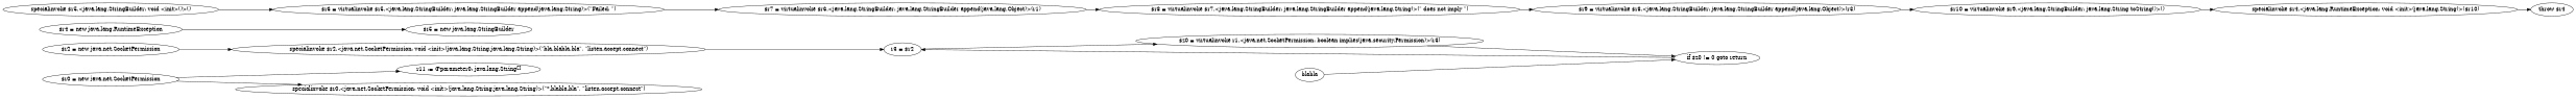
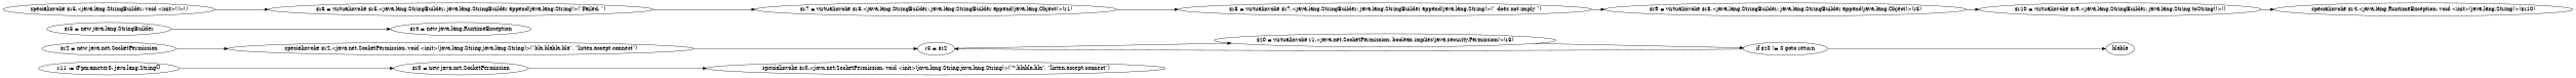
  digraph {
    rankdir=LR
    "r11 := @parameter0: java.lang.String[]"
    "$r0 = new java.net.SocketPermission"
    "specialinvoke $r0.<java.net.SocketPermission: void <init>(java.lang.String,java.lang.String)>(\"*.blabla.bla\", \"listen,accept,connect\")"
    "$r2 = new java.net.SocketPermission"
    "specialinvoke $r2.<java.net.SocketPermission: void <init>(java.lang.String,java.lang.String)>(\"bla.blabla.bla\", \"listen,accept,connect\")"
    "r3 = $r2"
    "$z0 = virtualinvoke r1.<java.net.SocketPermission: boolean implies(java.security.Permission)>(r3)"
    "if $z0 != 0 goto return"
    n9 [label=blabla]
    "$r4 = new java.lang.RuntimeException"
    "$r5 = new java.lang.StringBuilder"
    "specialinvoke $r5.<java.lang.StringBuilder: void <init>()>()"
    "$r6 = virtualinvoke $r5.<java.lang.StringBuilder: java.lang.StringBuilder append(java.lang.String)>(\"Failed: \")"
    "$r7 = virtualinvoke $r6.<java.lang.StringBuilder: java.lang.StringBuilder append(java.lang.Object)>(r1)"
    "$r8 = virtualinvoke $r7.<java.lang.StringBuilder: java.lang.StringBuilder append(java.lang.String)>(\" does not imply \")"
    "$r9 = virtualinvoke $r8.<java.lang.StringBuilder: java.lang.StringBuilder append(java.lang.Object)>(r3)"
    "$r10 = virtualinvoke $r9.<java.lang.StringBuilder: java.lang.String toString()>()"
    "specialinvoke $r4.<java.lang.RuntimeException: void <init>(java.lang.String)>($r10)"
-   "throw $r4"
-   "$r0 = new java.net.SocketPermission" -> "r11 := @parameter0: java.lang.String[]"
+   "r11 := @parameter0: java.lang.String[]" -> "$r0 = new java.net.SocketPermission"
    "$r0 = new java.net.SocketPermission" -> "specialinvoke $r0.<java.net.SocketPermission: void <init>(java.lang.String,java.lang.String)>(\"*.blabla.bla\", \"listen,accept,connect\")"
    "$r2 = new java.net.SocketPermission" -> "specialinvoke $r2.<java.net.SocketPermission: void <init>(java.lang.String,java.lang.String)>(\"bla.blabla.bla\", \"listen,accept,connect\")"
    "specialinvoke $r2.<java.net.SocketPermission: void <init>(java.lang.String,java.lang.String)>(\"bla.blabla.bla\", \"listen,accept,connect\")" -> "r3 = $r2"
    "r3 = $r2" -> "$z0 = virtualinvoke r1.<java.net.SocketPermission: boolean implies(java.security.Permission)>(r3)"
    "$z0 = virtualinvoke r1.<java.net.SocketPermission: boolean implies(java.security.Permission)>(r3)" -> "if $z0 != 0 goto return"
    "if $z0 != 0 goto return" -> "r3 = $r2"
-   n9 -> "if $z0 != 0 goto return"
-   "$r4 = new java.lang.RuntimeException" -> "$r5 = new java.lang.StringBuilder"
+   "if $z0 != 0 goto return" -> n9
+   "$r5 = new java.lang.StringBuilder" -> "$r4 = new java.lang.RuntimeException"
    "specialinvoke $r5.<java.lang.StringBuilder: void <init>()>()" -> "$r6 = virtualinvoke $r5.<java.lang.StringBuilder: java.lang.StringBuilder append(java.lang.String)>(\"Failed: \")"
    "$r6 = virtualinvoke $r5.<java.lang.StringBuilder: java.lang.StringBuilder append(java.lang.String)>(\"Failed: \")" -> "$r7 = virtualinvoke $r6.<java.lang.StringBuilder: java.lang.StringBuilder append(java.lang.Object)>(r1)"
    "$r7 = virtualinvoke $r6.<java.lang.StringBuilder: java.lang.StringBuilder append(java.lang.Object)>(r1)" -> "$r8 = virtualinvoke $r7.<java.lang.StringBuilder: java.lang.StringBuilder append(java.lang.String)>(\" does not imply \")"
    "$r8 = virtualinvoke $r7.<java.lang.StringBuilder: java.lang.StringBuilder append(java.lang.String)>(\" does not imply \")" -> "$r9 = virtualinvoke $r8.<java.lang.StringBuilder: java.lang.StringBuilder append(java.lang.Object)>(r3)"
    "$r9 = virtualinvoke $r8.<java.lang.StringBuilder: java.lang.StringBuilder append(java.lang.Object)>(r3)" -> "$r10 = virtualinvoke $r9.<java.lang.StringBuilder: java.lang.String toString()>()"
    "$r10 = virtualinvoke $r9.<java.lang.StringBuilder: java.lang.String toString()>()" -> "specialinvoke $r4.<java.lang.RuntimeException: void <init>(java.lang.String)>($r10)"
-   "specialinvoke $r4.<java.lang.RuntimeException: void <init>(java.lang.String)>($r10)" -> "throw $r4"
  }
